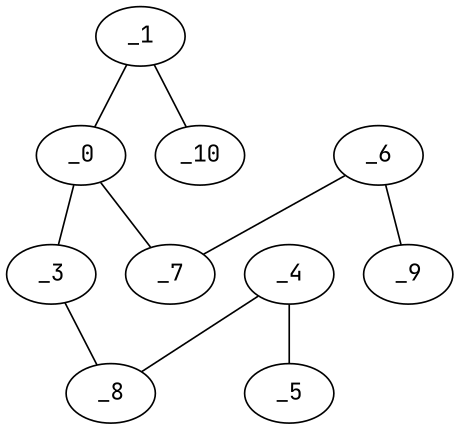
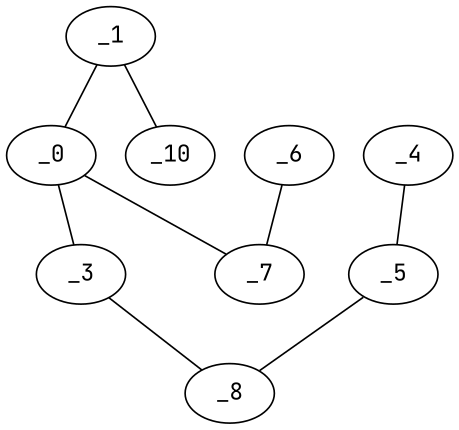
  graph {
    fontname="JetBrains Mono"
    node [charge=0 chem=1 fontname="JetBrains Mono" symbol="C  " x=3.7321 y=-1.75]
    edge [fontname="JetBrains Mono" valence=1]
    _1 [chem=5 symbol="S  " y=1.25]
    n2 [label=_0 y=0.25]
    _10 [x=4.5981 y=1.75]
    _3 [x=2.866 y=-0.25]
    _7 [chem=4 symbol="N  " x=4.5981 y=-0.25]
    _8 [chem=2 symbol="O  " x=2]
    _4 [x=2.866 y=-1.25]
    _5 [chem=4 symbol="N  "]
    _6 [x=4.5981 y=-1.25]
-   _9 [chem=2 symbol="O  " x=5.4641]
    _1 -- n2
    _1 -- _10
    n2 -- _3
    n2 -- _7 [valence=2]
    _3 -- _8 [valence=2]
-   _4 -- _8
+   _5 -- _8
    _4 -- _5
    _6 -- _7
-   _6 -- _9
  }
